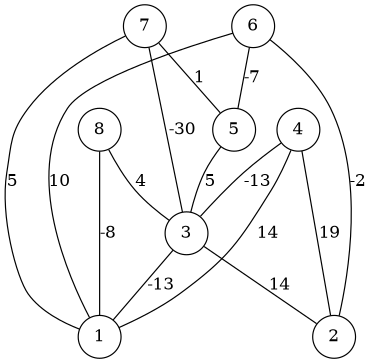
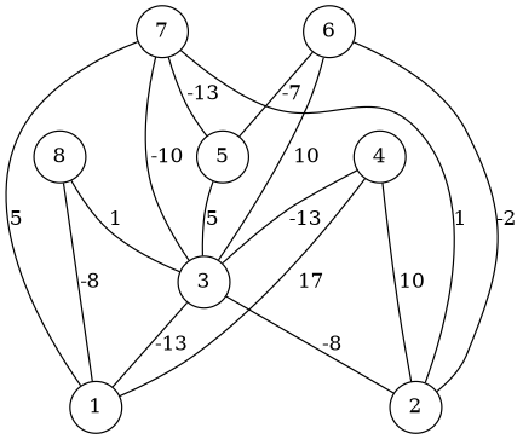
  graph {
    fontname="Helvetica,Arial,sans-serif"
    node [shape=circle]
    8
    1
    3
    2
    7
    5
    4
    6
    8 -- 1 [label=-8]
-   8 -- 3 [label=4]
+   8 -- 3 [label=1]
    3 -- 1 [label=-13]
-   3 -- 2 [label=14]
+   3 -- 2 [label=-8]
    7 -- 1 [label=5]
-   7 -- 3 [label=-30]
-   7 -- 5 [label=1]
+   7 -- 3 [label=-10]
+   7 -- 2 [label=1]
+   7 -- 5 [label=-13]
    5 -- 3 [label=5]
-   4 -- 1 [label=14]
+   4 -- 1 [label=17]
    4 -- 3 [label=-13]
-   4 -- 2 [label=19]
-   6 -- 1 [label=10]
+   4 -- 2 [label=10]
+   6 -- 3 [label=10]
    6 -- 2 [label=-2]
    6 -- 5 [label=-7]
  }
